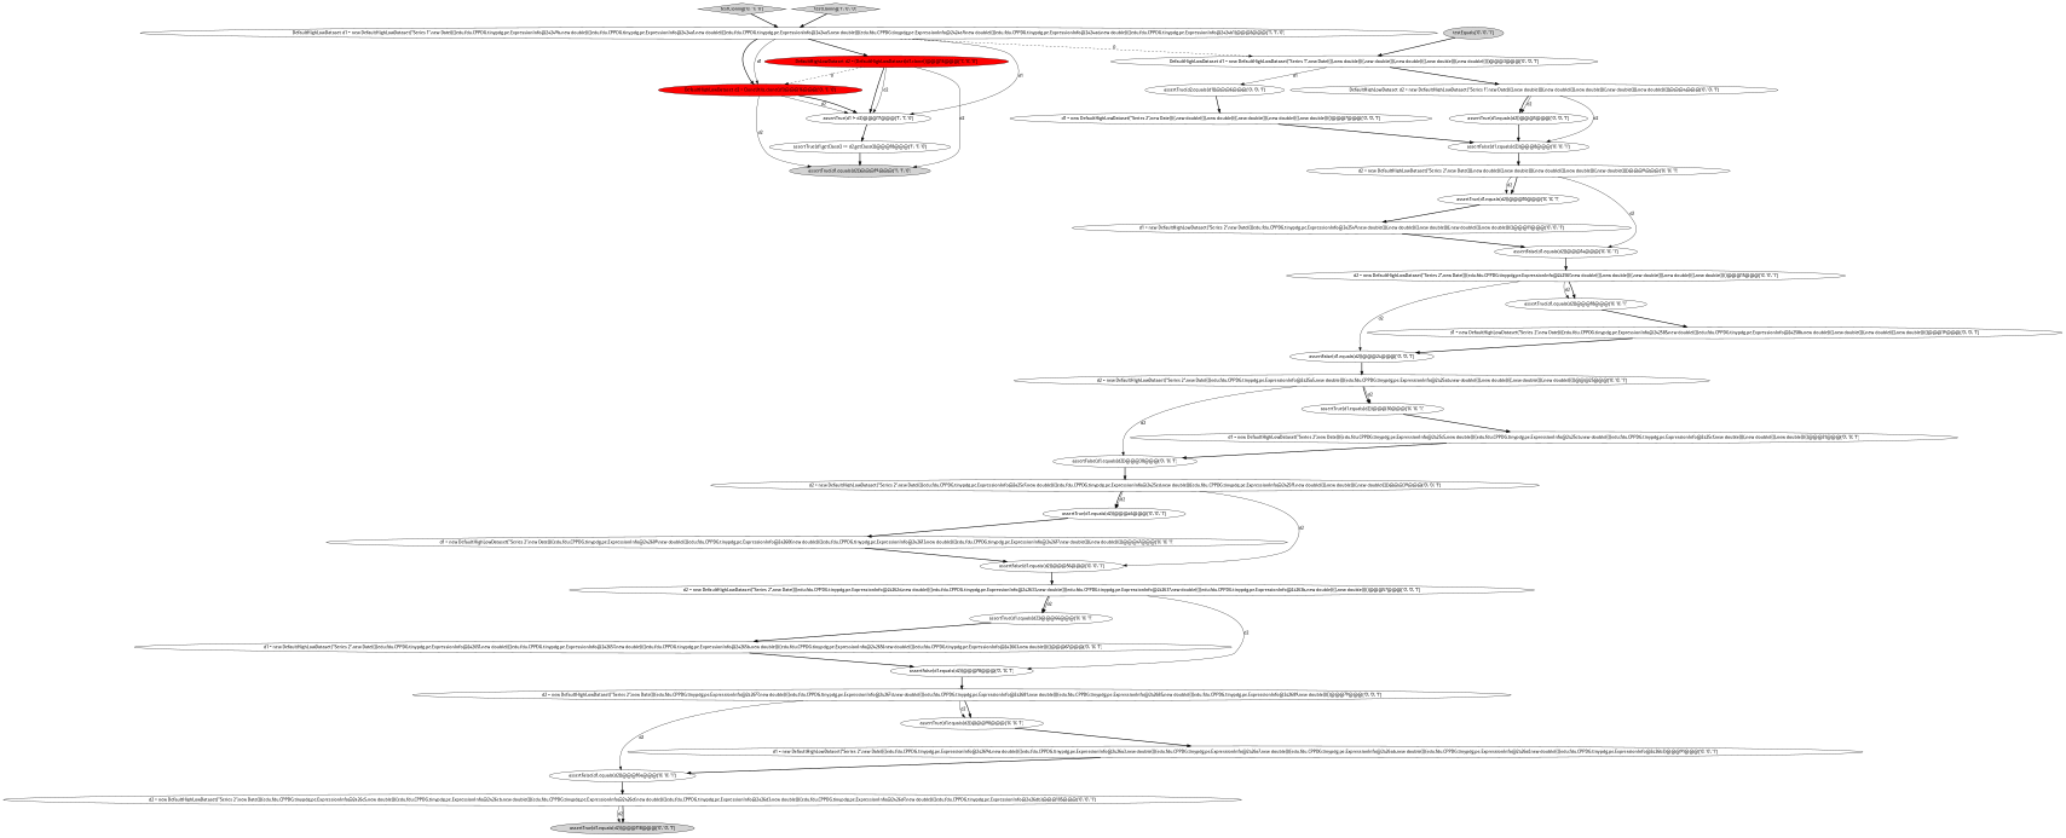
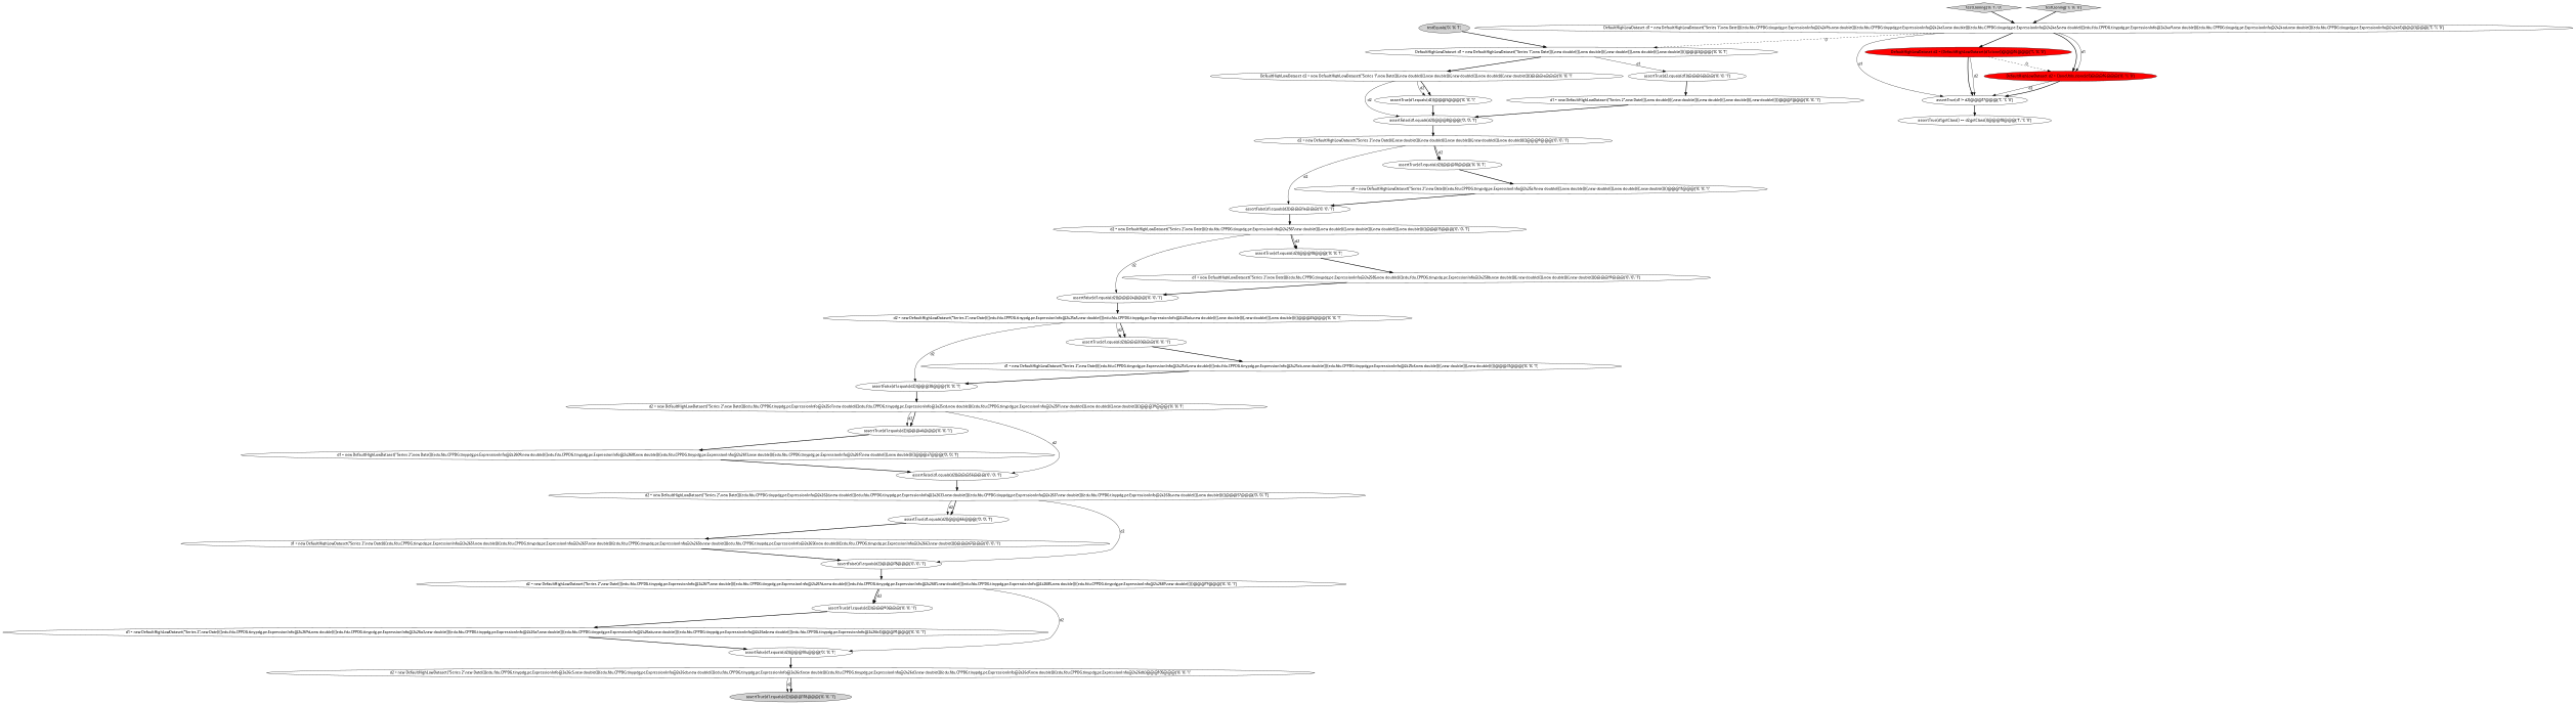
  digraph {
    fontname="Fira Sans"
    node [fillcolor=white fontname="Fira Sans" shape=ellipse style=filled]
    edge [fontname="Fira Sans" style=bold]
    n1 [label="assertFalse(d1.equals(d2))@@@14@@@['0', '0', '1']"]
    n2 [label="d2 = new DefaultHighLowDataset(\"Series 2\",new Date((((edu.fdu.CPPDG.tinypdg.pe.ExpressionInfo@242567,new double((((,new double((((,new double((((,new double((((,new double(((()@@@15@@@['0', '0', '1']"]
    n3 [label="assertFalse(d1.equals(d2))@@@24@@@['0', '0', '1']"]
    n4 [label="assertTrue(d1.equals(d2))@@@18@@@['0', '0', '1']"]
    n5 [label="assertTrue(d1.equals(d2))@@@10@@@['0', '0', '1']"]
    n6 [label="d1 = new DefaultHighLowDataset(\"Series 2\",new Date((((edu.fdu.CPPDG.tinypdg.pe.ExpressionInfo@242549,new double((((,new double((((,new double((((,new double((((,new double(((()@@@11@@@['0', '0', '1']"]
    n7 [label="DefaultHighLowDataset d1 = new DefaultHighLowDataset(\"Series 1\",new Date((((,new double((((,new double((((,new double((((,new double((((,new double(((()@@@3@@@['0', '0', '1']"]
    n8 [label="DefaultHighLowDataset d2 = new DefaultHighLowDataset(\"Series 1\",new Date((((,new double((((,new double((((,new double((((,new double((((,new double(((()@@@4@@@['0', '0', '1']"]
    n9 [label="assertTrue(d2.equals(d1))@@@6@@@['0', '0', '1']"]
    n10 [label="assertFalse(d1.equals(d2))@@@8@@@['0', '0', '1']"]
    n11 [label="assertTrue(d1.equals(d2))@@@5@@@['0', '0', '1']"]
    n12 [label="d1 = new DefaultHighLowDataset(\"Series 2\",new Date((((,new double((((,new double((((,new double((((,new double((((,new double(((()@@@7@@@['0', '0', '1']"]
    n13 [fillcolor=lightgray label="testEquals['0', '0', '1']"]
    n14 [label="d2 = new DefaultHighLowDataset(\"Series 2\",new Date((((,new double((((,new double((((,new double((((,new double((((,new double(((()@@@9@@@['0', '0', '1']"]
    n15 [label="d1 = new DefaultHighLowDataset(\"Series 2\",new Date((((edu.fdu.CPPDG.tinypdg.pe.ExpressionInfo@242585,new double((((edu.fdu.CPPDG.tinypdg.pe.ExpressionInfo@24258b,new double((((,new double((((,new double((((,new double(((()@@@19@@@['0', '0', '1']"]
    n16 [label="d2 = new DefaultHighLowDataset(\"Series 2\",new Date((((edu.fdu.CPPDG.tinypdg.pe.ExpressionInfo@2425a5,new double((((edu.fdu.CPPDG.tinypdg.pe.ExpressionInfo@2425ab,new double((((,new double((((,new double((((,new double(((()@@@25@@@['0', '0', '1']"]
    n17 [label="assertTrue(d1 != d2)@@@17@@@['1', '1', '0']"]
    n18 [label="assertTrue(d1.getClass() == d2.getClass())@@@18@@@['1', '1', '0']"]
-   n19 [fillcolor=lightgray label="assertTrue(d1.equals(d2))@@@19@@@['1', '1', '0']"]
    n20 [fillcolor=red label="DefaultHighLowDataset d2 = (DefaultHighLowDataset)d1.clone()@@@16@@@['1', '0', '0']"]
    n21 [fillcolor=red label="DefaultHighLowDataset d2 = CloneUtils.clone(d1)@@@16@@@['0', '1', '0']"]
    n22 [label="assertTrue(d1.equals(d2))@@@66@@@['0', '0', '1']"]
    n23 [label="d1 = new DefaultHighLowDataset(\"Series 2\",new Date((((edu.fdu.CPPDG.tinypdg.pe.ExpressionInfo@242651,new double((((edu.fdu.CPPDG.tinypdg.pe.ExpressionInfo@242657,new double((((edu.fdu.CPPDG.tinypdg.pe.ExpressionInfo@24265b,new double((((edu.fdu.CPPDG.tinypdg.pe.ExpressionInfo@24265f,new double((((edu.fdu.CPPDG.tinypdg.pe.ExpressionInfo@242663,new double(((()@@@67@@@['0', '0', '1']"]
    n24 [label="assertFalse(d1.equals(d2))@@@78@@@['0', '0', '1']"]
    n25 [fillcolor=lightgray label="testCloning['0', '1', '0']" shape=diamond]
    n26 [label="DefaultHighLowDataset d1 = new DefaultHighLowDataset(\"Series 1\",new Date((((edu.fdu.CPPDG.tinypdg.pe.ExpressionInfo@24249b,new double((((edu.fdu.CPPDG.tinypdg.pe.ExpressionInfo@2424a1,new double((((edu.fdu.CPPDG.tinypdg.pe.ExpressionInfo@2424a5,new double((((edu.fdu.CPPDG.tinypdg.pe.ExpressionInfo@2424a9,new double((((edu.fdu.CPPDG.tinypdg.pe.ExpressionInfo@2424ad,new double((((edu.fdu.CPPDG.tinypdg.pe.ExpressionInfo@2424b1)@@@3@@@['1', '1', '0']"]
    n27 [label="assertFalse(d1.equals(d2))@@@38@@@['0', '0', '1']"]
    n28 [label="assertTrue(d1.equals(d2))@@@30@@@['0', '0', '1']"]
    n29 [label="assertTrue(d1.equals(d2))@@@46@@@['0', '0', '1']"]
    n30 [label="d1 = new DefaultHighLowDataset(\"Series 2\",new Date((((edu.fdu.CPPDG.tinypdg.pe.ExpressionInfo@242609,new double((((edu.fdu.CPPDG.tinypdg.pe.ExpressionInfo@24260f,new double((((edu.fdu.CPPDG.tinypdg.pe.ExpressionInfo@242613,new double((((edu.fdu.CPPDG.tinypdg.pe.ExpressionInfo@242617,new double((((,new double(((()@@@47@@@['0', '0', '1']"]
    n31 [label="assertFalse(d1.equals(d2))@@@56@@@['0', '0', '1']"]
    n32 [label="d2 = new DefaultHighLowDataset(\"Series 2\",new Date((((edu.fdu.CPPDG.tinypdg.pe.ExpressionInfo@24262d,new double((((edu.fdu.CPPDG.tinypdg.pe.ExpressionInfo@242633,new double((((edu.fdu.CPPDG.tinypdg.pe.ExpressionInfo@242637,new double((((edu.fdu.CPPDG.tinypdg.pe.ExpressionInfo@24263b,new double((((,new double(((()@@@57@@@['0', '0', '1']"]
    n33 [label="d2 = new DefaultHighLowDataset(\"Series 2\",new Date((((edu.fdu.CPPDG.tinypdg.pe.ExpressionInfo@242677,new double((((edu.fdu.CPPDG.tinypdg.pe.ExpressionInfo@24267d,new double((((edu.fdu.CPPDG.tinypdg.pe.ExpressionInfo@242681,new double((((edu.fdu.CPPDG.tinypdg.pe.ExpressionInfo@242685,new double((((edu.fdu.CPPDG.tinypdg.pe.ExpressionInfo@242689,new double(((()@@@79@@@['0', '0', '1']"]
    n34 [label="assertTrue(d1.equals(d2))@@@90@@@['0', '0', '1']"]
    n35 [label="d1 = new DefaultHighLowDataset(\"Series 2\",new Date((((edu.fdu.CPPDG.tinypdg.pe.ExpressionInfo@24269d,new double((((edu.fdu.CPPDG.tinypdg.pe.ExpressionInfo@2426a3,new double((((edu.fdu.CPPDG.tinypdg.pe.ExpressionInfo@2426a7,new double((((edu.fdu.CPPDG.tinypdg.pe.ExpressionInfo@2426ab,new double((((edu.fdu.CPPDG.tinypdg.pe.ExpressionInfo@2426af,new double((((edu.fdu.CPPDG.tinypdg.pe.ExpressionInfo@2426b3)@@@91@@@['0', '0', '1']"]
    n36 [label="assertFalse(d1.equals(d2))@@@104@@@['0', '0', '1']"]
    n37 [fillcolor=lightgray label="testCloning['1', '0', '0']" shape=diamond]
    n38 [label="d2 = new DefaultHighLowDataset(\"Series 2\",new Date((((edu.fdu.CPPDG.tinypdg.pe.ExpressionInfo@2425e7,new double((((edu.fdu.CPPDG.tinypdg.pe.ExpressionInfo@2425ed,new double((((edu.fdu.CPPDG.tinypdg.pe.ExpressionInfo@2425f1,new double((((,new double((((,new double(((()@@@39@@@['0', '0', '1']"]
    n39 [label="d2 = new DefaultHighLowDataset(\"Series 2\",new Date((((edu.fdu.CPPDG.tinypdg.pe.ExpressionInfo@2426c5,new double((((edu.fdu.CPPDG.tinypdg.pe.ExpressionInfo@2426cb,new double((((edu.fdu.CPPDG.tinypdg.pe.ExpressionInfo@2426cf,new double((((edu.fdu.CPPDG.tinypdg.pe.ExpressionInfo@2426d3,new double((((edu.fdu.CPPDG.tinypdg.pe.ExpressionInfo@2426d7,new double((((edu.fdu.CPPDG.tinypdg.pe.ExpressionInfo@2426db)@@@105@@@['0', '0', '1']"]
    n40 [fillcolor=lightgray label="assertTrue(d1.equals(d2))@@@118@@@['0', '0', '1']"]
    n41 [label="d1 = new DefaultHighLowDataset(\"Series 2\",new Date((((edu.fdu.CPPDG.tinypdg.pe.ExpressionInfo@2425c5,new double((((edu.fdu.CPPDG.tinypdg.pe.ExpressionInfo@2425cb,new double((((edu.fdu.CPPDG.tinypdg.pe.ExpressionInfo@2425cf,new double((((,new double((((,new double(((()@@@31@@@['0', '0', '1']"]
    n1 -> n2
    n2 -> n3 [label=d2 style=solid]
    n2 -> n4
    n2 -> n4 [label=d2 style=solid]
    n3 -> n16
    n4 -> n15
    n5 -> n6
    n6 -> n1
    n7 -> n8
    n7 -> n9 [label=d1 style=solid]
    n8 -> n10 [label=d2 style=solid]
    n8 -> n11 [label=d2 style=solid]
    n8 -> n11
    n9 -> n12
    n10 -> n14
    n11 -> n10
    n12 -> n10
    n13 -> n7
    n14 -> n1 [label=d2 style=solid]
    n14 -> n5
    n14 -> n5 [label=d2 style=solid]
    n15 -> n3
    n16 -> n27 [label=d2 style=solid]
    n16 -> n28 [label=d2 style=solid]
    n16 -> n28
    n17 -> n18
-   n18 -> n19
    n20 -> n17
    n20 -> n17 [label=d2 style=solid]
-   n20 -> n19 [label=d2 style=solid]
    n20 -> n21 [label=0 style=dashed]
    n21 -> n17 [label=d2 style=solid]
    n21 -> n17
-   n21 -> n19 [label=d2 style=solid]
    n22 -> n23
    n23 -> n24
    n24 -> n33
    n25 -> n26
    n26 -> n7 [label=0 style=dashed]
    n26 -> n17 [label=d1 style=solid]
    n26 -> n20
    n26 -> n21
    n26 -> n21 [label=d1 style=solid]
    n27 -> n38
    n28 -> n41
    n29 -> n30
    n30 -> n31
    n31 -> n32
    n32 -> n22 [label=d2 style=solid]
    n32 -> n22
    n32 -> n24 [label=d2 style=solid]
    n33 -> n34
    n33 -> n34 [label=d2 style=solid]
    n33 -> n36 [label=d2 style=solid]
    n34 -> n35
    n35 -> n36
    n36 -> n39
    n37 -> n26
    n38 -> n29 [label=d2 style=solid]
    n38 -> n29
    n38 -> n31 [label=d2 style=solid]
    n39 -> n40 [label=d2 style=solid]
    n39 -> n40
    n41 -> n27
  }
